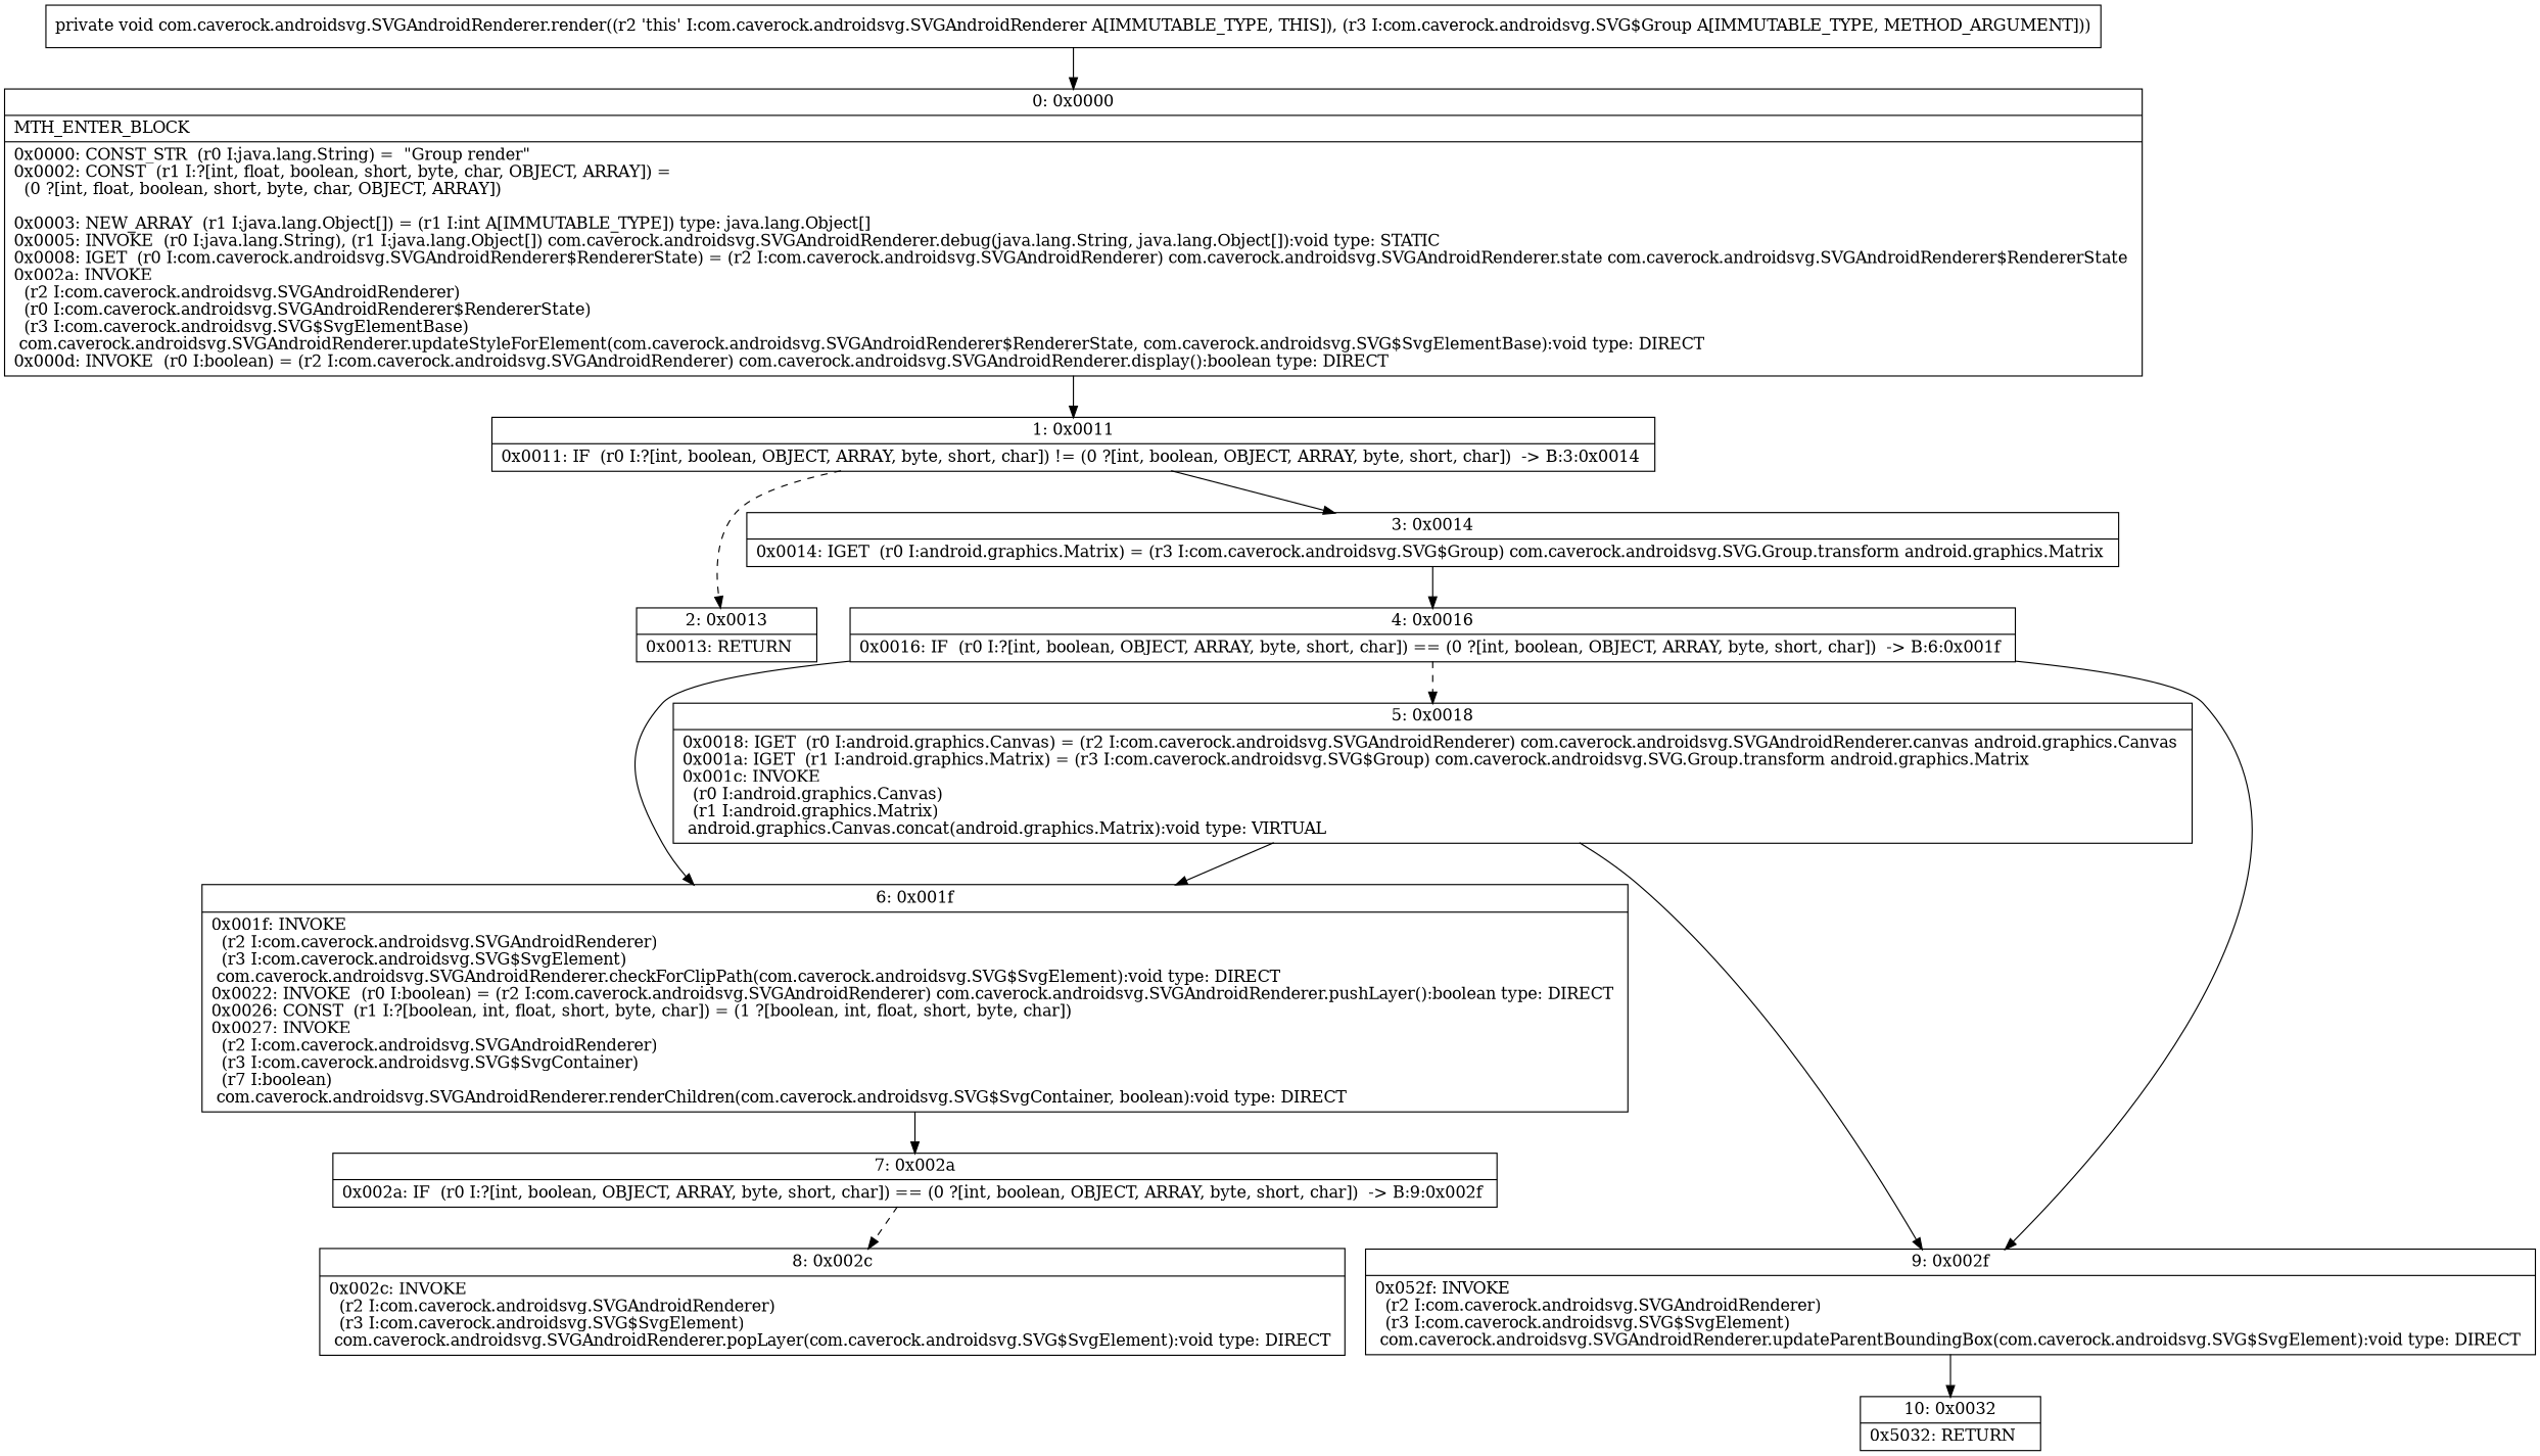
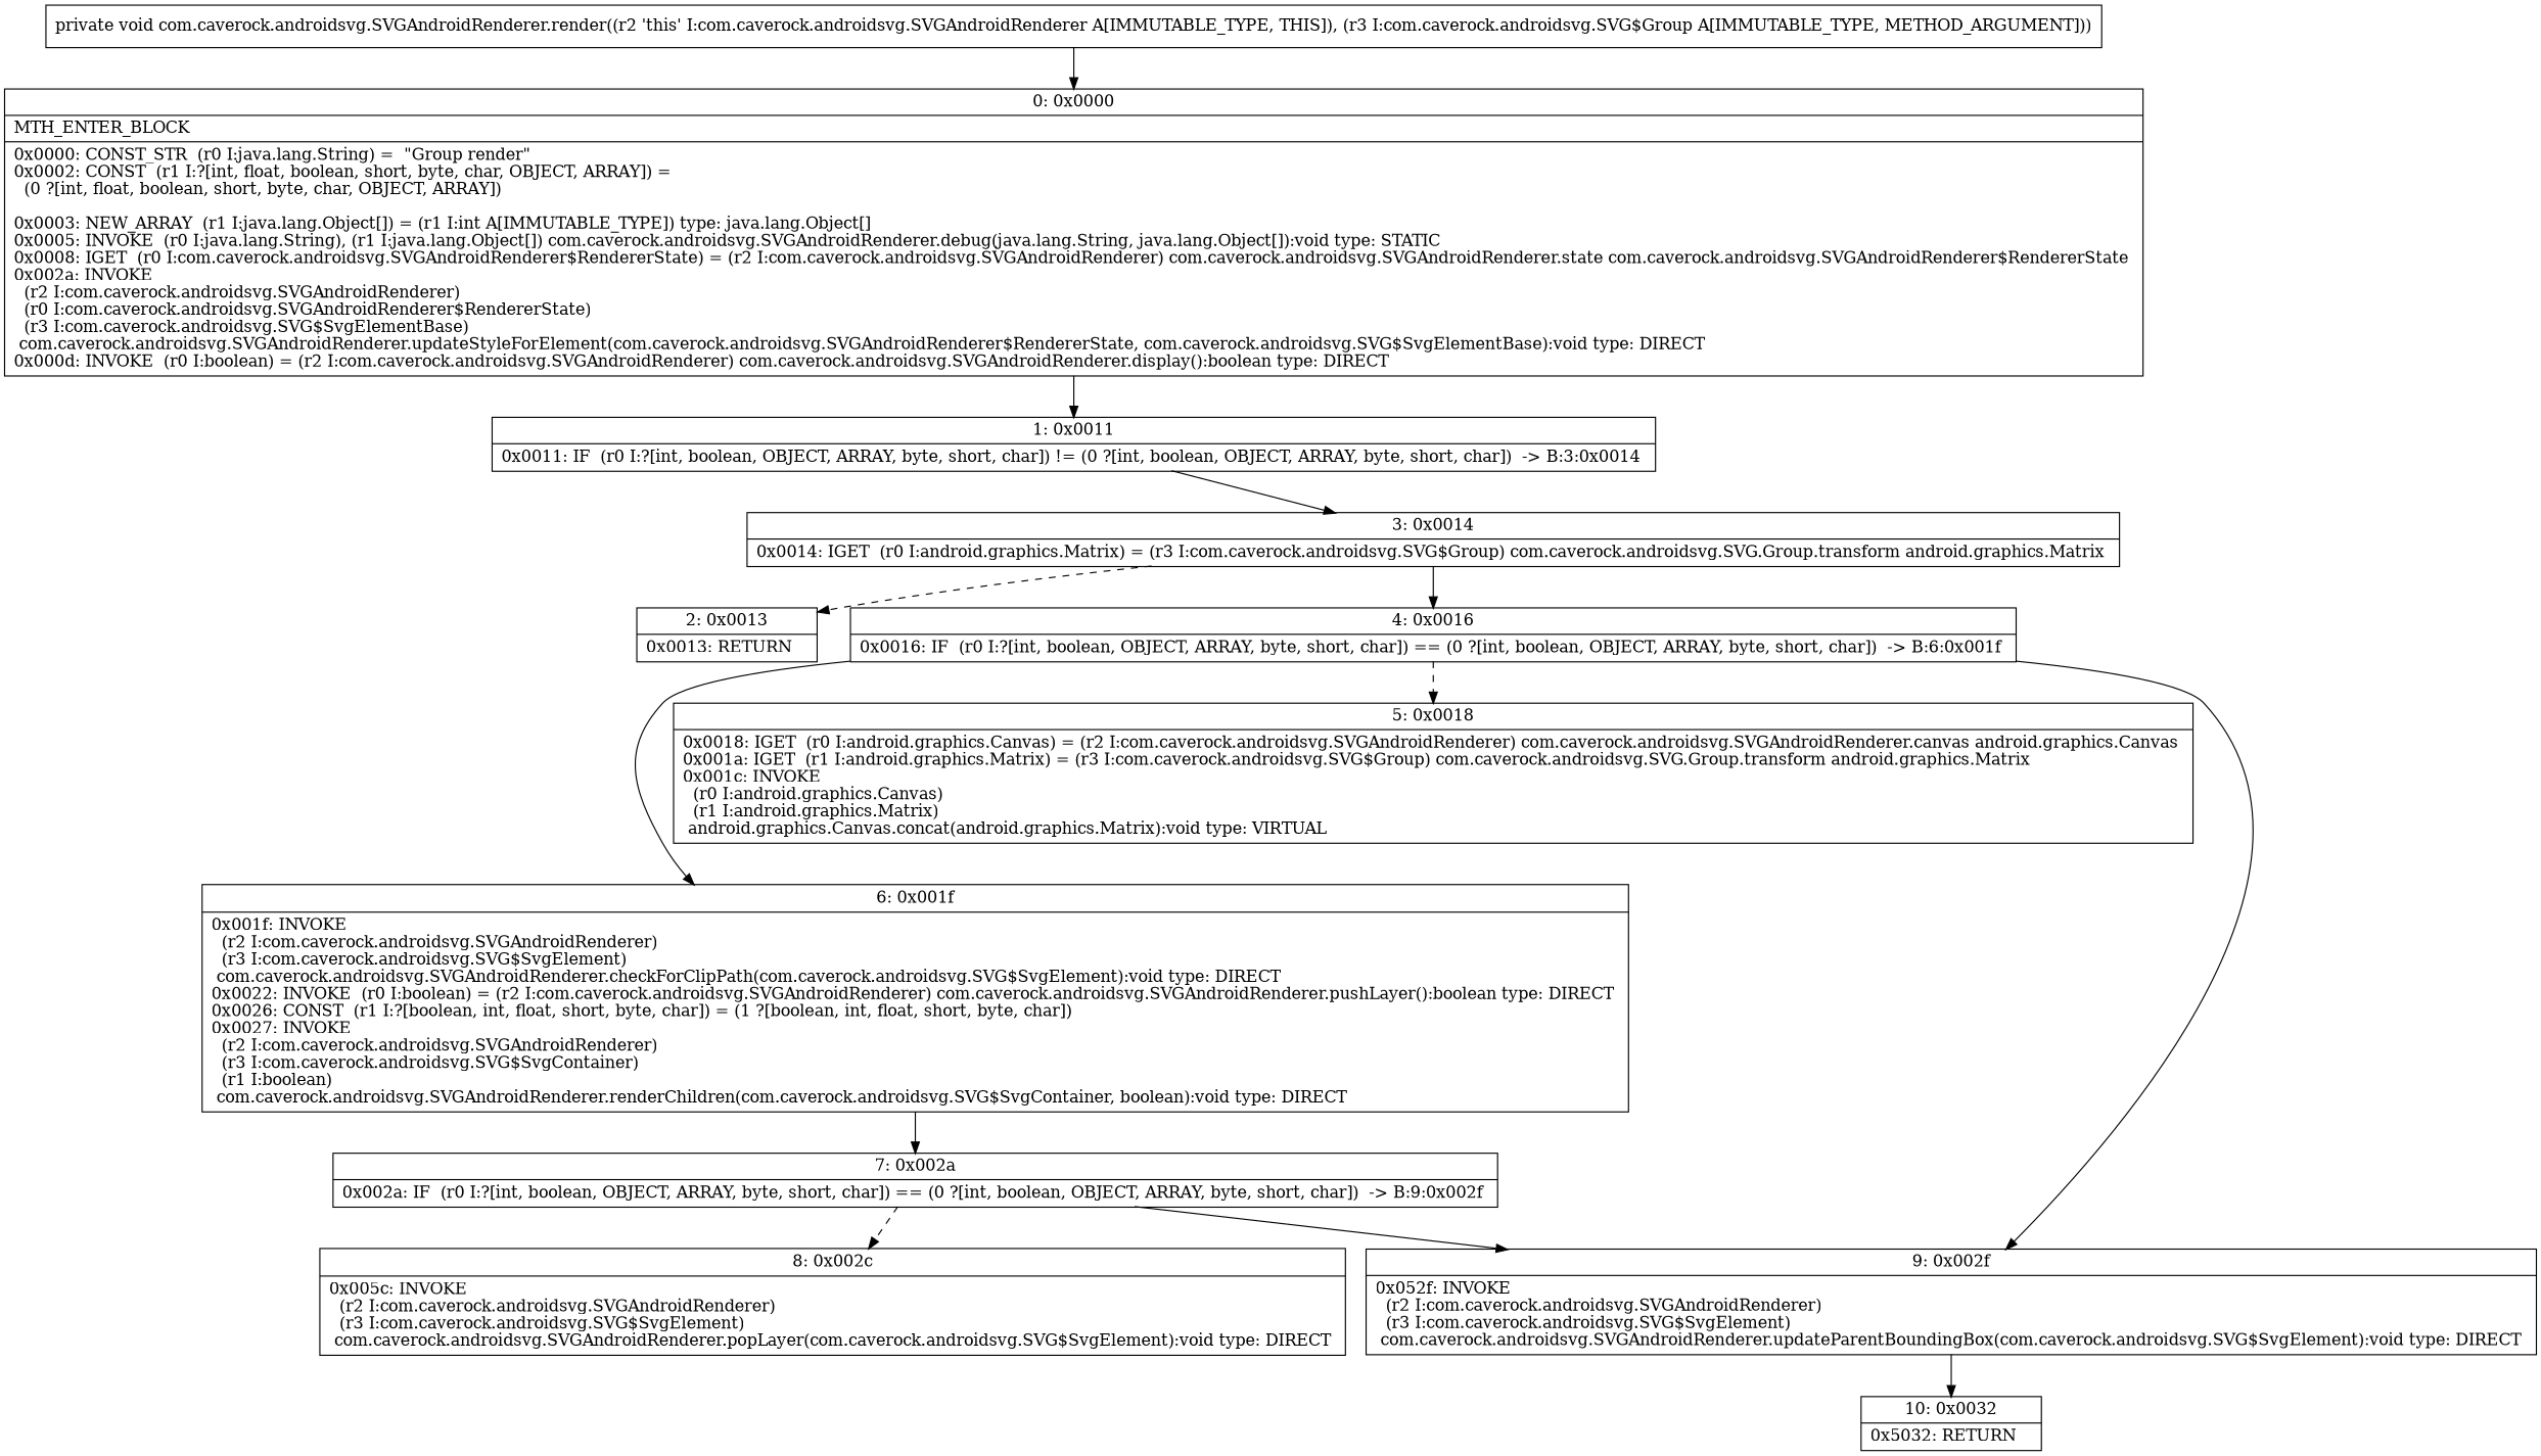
  digraph {
    node [shape=record]
    n1 [label="{0\:\ 0x0000|MTH_ENTER_BLOCK\l|0x0000: CONST_STR  (r0 I:java.lang.String) =  \"Group render\" \l0x0002: CONST  (r1 I:?[int, float, boolean, short, byte, char, OBJECT, ARRAY]) = \l  (0 ?[int, float, boolean, short, byte, char, OBJECT, ARRAY])\l \l0x0003: NEW_ARRAY  (r1 I:java.lang.Object[]) = (r1 I:int A[IMMUTABLE_TYPE]) type: java.lang.Object[] \l0x0005: INVOKE  (r0 I:java.lang.String), (r1 I:java.lang.Object[]) com.caverock.androidsvg.SVGAndroidRenderer.debug(java.lang.String, java.lang.Object[]):void type: STATIC \l0x0008: IGET  (r0 I:com.caverock.androidsvg.SVGAndroidRenderer$RendererState) = (r2 I:com.caverock.androidsvg.SVGAndroidRenderer) com.caverock.androidsvg.SVGAndroidRenderer.state com.caverock.androidsvg.SVGAndroidRenderer$RendererState \l0x002a: INVOKE  \l  (r2 I:com.caverock.androidsvg.SVGAndroidRenderer)\l  (r0 I:com.caverock.androidsvg.SVGAndroidRenderer$RendererState)\l  (r3 I:com.caverock.androidsvg.SVG$SvgElementBase)\l com.caverock.androidsvg.SVGAndroidRenderer.updateStyleForElement(com.caverock.androidsvg.SVGAndroidRenderer$RendererState, com.caverock.androidsvg.SVG$SvgElementBase):void type: DIRECT \l0x000d: INVOKE  (r0 I:boolean) = (r2 I:com.caverock.androidsvg.SVGAndroidRenderer) com.caverock.androidsvg.SVGAndroidRenderer.display():boolean type: DIRECT \l}"]
    n2 [label="{1\:\ 0x0011|0x0011: IF  (r0 I:?[int, boolean, OBJECT, ARRAY, byte, short, char]) != (0 ?[int, boolean, OBJECT, ARRAY, byte, short, char])  \-\> B:3:0x0014 \l}"]
    n3 [label="{2\:\ 0x0013|0x0013: RETURN   \l}"]
    n4 [label="{3\:\ 0x0014|0x0014: IGET  (r0 I:android.graphics.Matrix) = (r3 I:com.caverock.androidsvg.SVG$Group) com.caverock.androidsvg.SVG.Group.transform android.graphics.Matrix \l}"]
    n5 [label="{4\:\ 0x0016|0x0016: IF  (r0 I:?[int, boolean, OBJECT, ARRAY, byte, short, char]) == (0 ?[int, boolean, OBJECT, ARRAY, byte, short, char])  \-\> B:6:0x001f \l}"]
    n6 [label="{5\:\ 0x0018|0x0018: IGET  (r0 I:android.graphics.Canvas) = (r2 I:com.caverock.androidsvg.SVGAndroidRenderer) com.caverock.androidsvg.SVGAndroidRenderer.canvas android.graphics.Canvas \l0x001a: IGET  (r1 I:android.graphics.Matrix) = (r3 I:com.caverock.androidsvg.SVG$Group) com.caverock.androidsvg.SVG.Group.transform android.graphics.Matrix \l0x001c: INVOKE  \l  (r0 I:android.graphics.Canvas)\l  (r1 I:android.graphics.Matrix)\l android.graphics.Canvas.concat(android.graphics.Matrix):void type: VIRTUAL \l}"]
-   n7 [label="{6\:\ 0x001f|0x001f: INVOKE  \l  (r2 I:com.caverock.androidsvg.SVGAndroidRenderer)\l  (r3 I:com.caverock.androidsvg.SVG$SvgElement)\l com.caverock.androidsvg.SVGAndroidRenderer.checkForClipPath(com.caverock.androidsvg.SVG$SvgElement):void type: DIRECT \l0x0022: INVOKE  (r0 I:boolean) = (r2 I:com.caverock.androidsvg.SVGAndroidRenderer) com.caverock.androidsvg.SVGAndroidRenderer.pushLayer():boolean type: DIRECT \l0x0026: CONST  (r1 I:?[boolean, int, float, short, byte, char]) = (1 ?[boolean, int, float, short, byte, char]) \l0x0027: INVOKE  \l  (r2 I:com.caverock.androidsvg.SVGAndroidRenderer)\l  (r3 I:com.caverock.androidsvg.SVG$SvgContainer)\l  (r7 I:boolean)\l com.caverock.androidsvg.SVGAndroidRenderer.renderChildren(com.caverock.androidsvg.SVG$SvgContainer, boolean):void type: DIRECT \l}"]
+   n7 [label="{6\:\ 0x001f|0x001f: INVOKE  \l  (r2 I:com.caverock.androidsvg.SVGAndroidRenderer)\l  (r3 I:com.caverock.androidsvg.SVG$SvgElement)\l com.caverock.androidsvg.SVGAndroidRenderer.checkForClipPath(com.caverock.androidsvg.SVG$SvgElement):void type: DIRECT \l0x0022: INVOKE  (r0 I:boolean) = (r2 I:com.caverock.androidsvg.SVGAndroidRenderer) com.caverock.androidsvg.SVGAndroidRenderer.pushLayer():boolean type: DIRECT \l0x0026: CONST  (r1 I:?[boolean, int, float, short, byte, char]) = (1 ?[boolean, int, float, short, byte, char]) \l0x0027: INVOKE  \l  (r2 I:com.caverock.androidsvg.SVGAndroidRenderer)\l  (r3 I:com.caverock.androidsvg.SVG$SvgContainer)\l  (r1 I:boolean)\l com.caverock.androidsvg.SVGAndroidRenderer.renderChildren(com.caverock.androidsvg.SVG$SvgContainer, boolean):void type: DIRECT \l}"]
    n8 [label="{9\:\ 0x002f|0x052f: INVOKE  \l  (r2 I:com.caverock.androidsvg.SVGAndroidRenderer)\l  (r3 I:com.caverock.androidsvg.SVG$SvgElement)\l com.caverock.androidsvg.SVGAndroidRenderer.updateParentBoundingBox(com.caverock.androidsvg.SVG$SvgElement):void type: DIRECT \l}"]
    n9 [label="{7\:\ 0x002a|0x002a: IF  (r0 I:?[int, boolean, OBJECT, ARRAY, byte, short, char]) == (0 ?[int, boolean, OBJECT, ARRAY, byte, short, char])  \-\> B:9:0x002f \l}"]
-   n10 [label="{8\:\ 0x002c|0x002c: INVOKE  \l  (r2 I:com.caverock.androidsvg.SVGAndroidRenderer)\l  (r3 I:com.caverock.androidsvg.SVG$SvgElement)\l com.caverock.androidsvg.SVGAndroidRenderer.popLayer(com.caverock.androidsvg.SVG$SvgElement):void type: DIRECT \l}"]
+   n10 [label="{8\:\ 0x002c|0x005c: INVOKE  \l  (r2 I:com.caverock.androidsvg.SVGAndroidRenderer)\l  (r3 I:com.caverock.androidsvg.SVG$SvgElement)\l com.caverock.androidsvg.SVGAndroidRenderer.popLayer(com.caverock.androidsvg.SVG$SvgElement):void type: DIRECT \l}"]
    n11 [label="{10\:\ 0x0032|0x5032: RETURN   \l}"]
    n12 [label="{private void com.caverock.androidsvg.SVGAndroidRenderer.render((r2 'this' I:com.caverock.androidsvg.SVGAndroidRenderer A[IMMUTABLE_TYPE, THIS]), (r3 I:com.caverock.androidsvg.SVG$Group A[IMMUTABLE_TYPE, METHOD_ARGUMENT])) }"]
    n1 -> n2
-   n2 -> n3 [style=dashed]
+   n4 -> n3 [style=dashed]
    n2 -> n4
    n4 -> n5
    n5 -> n6 [style=dashed]
    n5 -> n7
    n5 -> n8
-   n6 -> n7
    n7 -> n9
    n8 -> n11
-   n6 -> n8
+   n9 -> n8
    n9 -> n10 [style=dashed]
    n12 -> n1
  }
